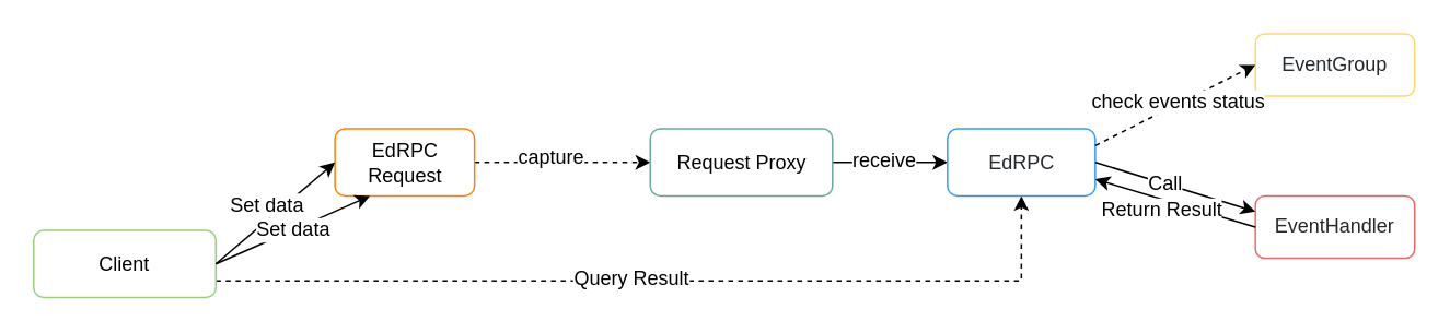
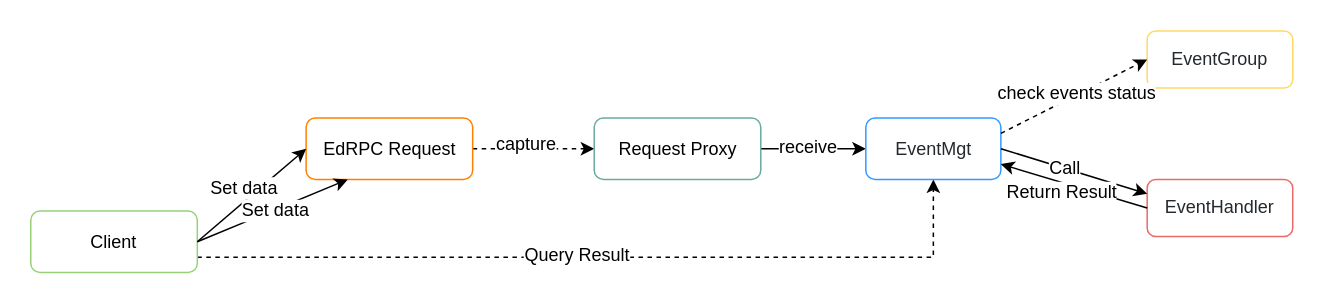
  <mxCell id="0" />
  <mxCell id="1" parent="0" />
  <mxCell id="2" value="" style="edgeStyle=orthogonalEdgeStyle;rounded=0;orthogonalLoop=1;jettySize=auto;html=1;exitX=1;exitY=0.75;exitDx=0;exitDy=0;entryX=0.5;entryY=1;entryDx=0;entryDy=0;dashed=1;" edge="1" parent="1" source="4" target="15"><mxGeometry relative="1" as="geometry"><mxPoint x="211" y="160.5" as="targetPoint" /></mxGeometry></mxCell>
  <mxCell id="3" value="Query Result" style="text;html=1;align=center;verticalAlign=middle;resizable=0;points=[];labelBackgroundColor=#ffffff;" vertex="1" connectable="0" parent="2"><mxGeometry x="-0.071" y="1" relative="1" as="geometry"><mxPoint as="offset" /></mxGeometry></mxCell>
  <mxCell id="4" value="Client" style="rounded=1;whiteSpace=wrap;html=1;strokeColor=#97D077;" vertex="1" parent="1"><mxGeometry x="20" y="140" width="111" height="41" as="geometry" /></mxCell>
  <mxCell id="5" value="" style="edgeStyle=orthogonalEdgeStyle;rounded=0;orthogonalLoop=1;jettySize=auto;html=1;dashed=1;" edge="1" parent="1" source="7" target="14"><mxGeometry relative="1" as="geometry" /></mxCell>
  <mxCell id="6" value="capture" style="text;html=1;align=center;verticalAlign=middle;resizable=0;points=[];labelBackgroundColor=#ffffff;" vertex="1" connectable="0" parent="5"><mxGeometry x="-0.136" y="-3" relative="1" as="geometry"><mxPoint y="-6.5" as="offset" /></mxGeometry></mxCell>
- <mxCell id="7" value="EdRPC Request" style="rounded=1;whiteSpace=wrap;html=1;strokeColor=#FF8000;" vertex="1" parent="1"><mxGeometry x="203.5" y="78" width="85" height="41" as="geometry" /></mxCell>
+ <mxCell id="7" value="EdRPC Request" style="rounded=1;whiteSpace=wrap;html=1;strokeColor=#FF8000;" vertex="1" parent="1"><mxGeometry x="203.5" y="78" width="111" height="41" as="geometry" /></mxCell>
  <mxCell id="8" value="" style="endArrow=classic;html=1;entryX=0;entryY=0.5;entryDx=0;entryDy=0;exitX=1;exitY=0.5;exitDx=0;exitDy=0;" edge="1" parent="1" target="7"><mxGeometry width="50" height="50" relative="1" as="geometry"><mxPoint x="131" y="160.5" as="sourcePoint" /><mxPoint x="243.5" y="110.5" as="targetPoint" /></mxGeometry></mxCell>
  <mxCell id="9" value="Set data" style="text;html=1;resizable=0;points=[];align=center;verticalAlign=middle;labelBackgroundColor=#ffffff;" vertex="1" connectable="0" parent="8"><mxGeometry x="0.46" y="4" relative="1" as="geometry"><mxPoint x="-20" y="13" as="offset" /></mxGeometry></mxCell>
  <mxCell id="10" value="" style="endArrow=classic;html=1;entryX=0.25;entryY=1;entryDx=0;entryDy=0;exitX=1;exitY=0.5;exitDx=0;exitDy=0;" edge="1" parent="1" source="4" target="7"><mxGeometry width="50" height="50" relative="1" as="geometry"><mxPoint x="141" y="170.5" as="sourcePoint" /><mxPoint x="213.5" y="108.5" as="targetPoint" /></mxGeometry></mxCell>
  <mxCell id="11" value="Set data" style="text;html=1;resizable=0;points=[];align=center;verticalAlign=middle;labelBackgroundColor=#ffffff;" vertex="1" connectable="0" parent="10"><mxGeometry x="0.46" y="4" relative="1" as="geometry"><mxPoint x="-20" y="13" as="offset" /></mxGeometry></mxCell>
  <mxCell id="12" value="" style="edgeStyle=orthogonalEdgeStyle;rounded=0;orthogonalLoop=1;jettySize=auto;html=1;" edge="1" parent="1" source="14"><mxGeometry relative="1" as="geometry"><mxPoint x="576.5" y="98.5" as="targetPoint" /></mxGeometry></mxCell>
  <mxCell id="13" value="receive" style="text;html=1;align=center;verticalAlign=middle;resizable=0;points=[];labelBackgroundColor=#ffffff;" vertex="1" connectable="0" parent="12"><mxGeometry x="-0.114" y="2" relative="1" as="geometry"><mxPoint y="1" as="offset" /></mxGeometry></mxCell>
  <mxCell id="14" value="Request Proxy" style="rounded=1;whiteSpace=wrap;html=1;strokeColor=#67AB9F;" vertex="1" parent="1"><mxGeometry x="395.5" y="78" width="111" height="41" as="geometry" /></mxCell>
- <mxCell id="15" value="&lt;span style=&quot;color: rgb(36 , 41 , 46) ; font-family: , &amp;#34;consolas&amp;#34; , &amp;#34;liberation mono&amp;#34; , &amp;#34;menlo&amp;#34; , monospace ; white-space: pre ; background-color: rgb(255 , 255 , 255)&quot;&gt;EdRPC&lt;/span&gt;" style="rounded=1;whiteSpace=wrap;html=1;strokeColor=#3399FF;" vertex="1" parent="1"><mxGeometry x="576.5" y="78" width="90" height="41" as="geometry" /></mxCell>
+ <mxCell id="15" value="&lt;span style=&quot;color: rgb(36 , 41 , 46) ; font-family: , &amp;#34;consolas&amp;#34; , &amp;#34;liberation mono&amp;#34; , &amp;#34;menlo&amp;#34; , monospace ; white-space: pre ; background-color: rgb(255 , 255 , 255)&quot;&gt;EventMgt&lt;/span&gt;" style="rounded=1;whiteSpace=wrap;html=1;strokeColor=#3399FF;" vertex="1" parent="1"><mxGeometry x="576.5" y="78" width="90" height="41" as="geometry" /></mxCell>
  <mxCell id="16" value="&lt;span style=&quot;color: rgb(36 , 41 , 46) ; font-family: , &amp;#34;consolas&amp;#34; , &amp;#34;liberation mono&amp;#34; , &amp;#34;menlo&amp;#34; , monospace ; white-space: pre ; background-color: rgb(255 , 255 , 255)&quot;&gt;EventGroup&lt;/span&gt;" style="rounded=1;whiteSpace=wrap;html=1;strokeColor=#FFD966;" vertex="1" parent="1"><mxGeometry x="764" y="20" width="97" height="38" as="geometry" /></mxCell>
  <mxCell id="17" value="" style="endArrow=classic;html=1;entryX=0;entryY=0.5;entryDx=0;entryDy=0;exitX=1;exitY=0.25;exitDx=0;exitDy=0;dashed=1;" edge="1" parent="1" source="15" target="16"><mxGeometry width="50" height="50" relative="1" as="geometry"><mxPoint x="673" y="101" as="sourcePoint" /><mxPoint x="745.5" y="39" as="targetPoint" /></mxGeometry></mxCell>
  <mxCell id="18" value="check events status" style="text;html=1;resizable=0;points=[];align=center;verticalAlign=middle;labelBackgroundColor=#ffffff;" vertex="1" connectable="0" parent="17"><mxGeometry x="0.46" y="4" relative="1" as="geometry"><mxPoint x="-20" y="13" as="offset" /></mxGeometry></mxCell>
  <mxCell id="19" value="&lt;span style=&quot;color: rgb(36 , 41 , 46) ; font-family: , &amp;#34;consolas&amp;#34; , &amp;#34;liberation mono&amp;#34; , &amp;#34;menlo&amp;#34; , monospace ; white-space: pre ; background-color: rgb(255 , 255 , 255)&quot;&gt;EventHandler&lt;/span&gt;" style="rounded=1;whiteSpace=wrap;html=1;strokeColor=#EA6B66;" vertex="1" parent="1"><mxGeometry x="764" y="119" width="97" height="38" as="geometry" /></mxCell>
  <mxCell id="20" value="" style="endArrow=classic;html=1;entryX=0;entryY=0.25;entryDx=0;entryDy=0;exitX=1;exitY=0.5;exitDx=0;exitDy=0;" edge="1" parent="1" source="15" target="19"><mxGeometry width="50" height="50" relative="1" as="geometry"><mxPoint x="676.5" y="98.25" as="sourcePoint" /><mxPoint x="774" y="49" as="targetPoint" /></mxGeometry></mxCell>
  <mxCell id="21" value="Call" style="text;html=1;resizable=0;points=[];align=center;verticalAlign=middle;labelBackgroundColor=#ffffff;" vertex="1" connectable="0" parent="20"><mxGeometry x="0.46" y="4" relative="1" as="geometry"><mxPoint x="-29.44" y="-4.76" as="offset" /></mxGeometry></mxCell>
  <mxCell id="22" value="" style="endArrow=classic;html=1;exitX=0;exitY=0.5;exitDx=0;exitDy=0;entryX=1;entryY=0.75;entryDx=0;entryDy=0;" edge="1" parent="1" source="19" target="15"><mxGeometry width="50" height="50" relative="1" as="geometry"><mxPoint x="676.5" y="98.25" as="sourcePoint" /><mxPoint x="660" y="119" as="targetPoint" /></mxGeometry></mxCell>
  <mxCell id="23" value="Return Result" style="text;html=1;resizable=0;points=[];align=center;verticalAlign=middle;labelBackgroundColor=#ffffff;" vertex="1" connectable="0" parent="22"><mxGeometry x="0.46" y="4" relative="1" as="geometry"><mxPoint x="14.15" y="7.42" as="offset" /></mxGeometry></mxCell>
